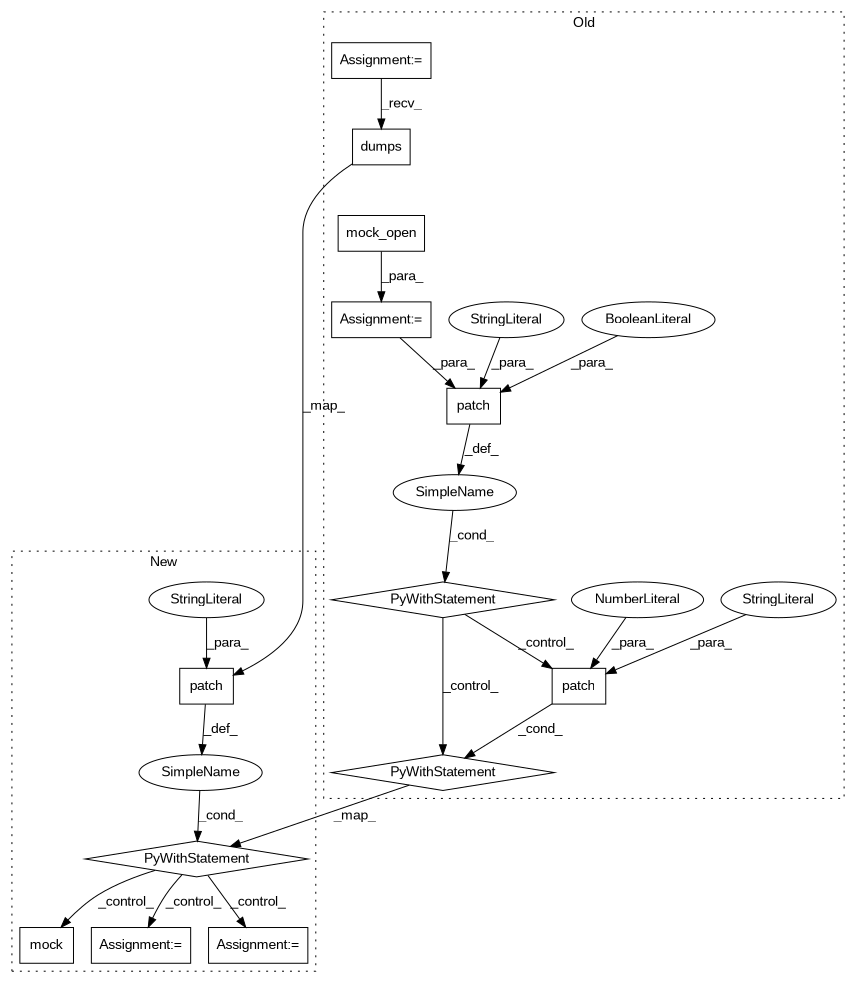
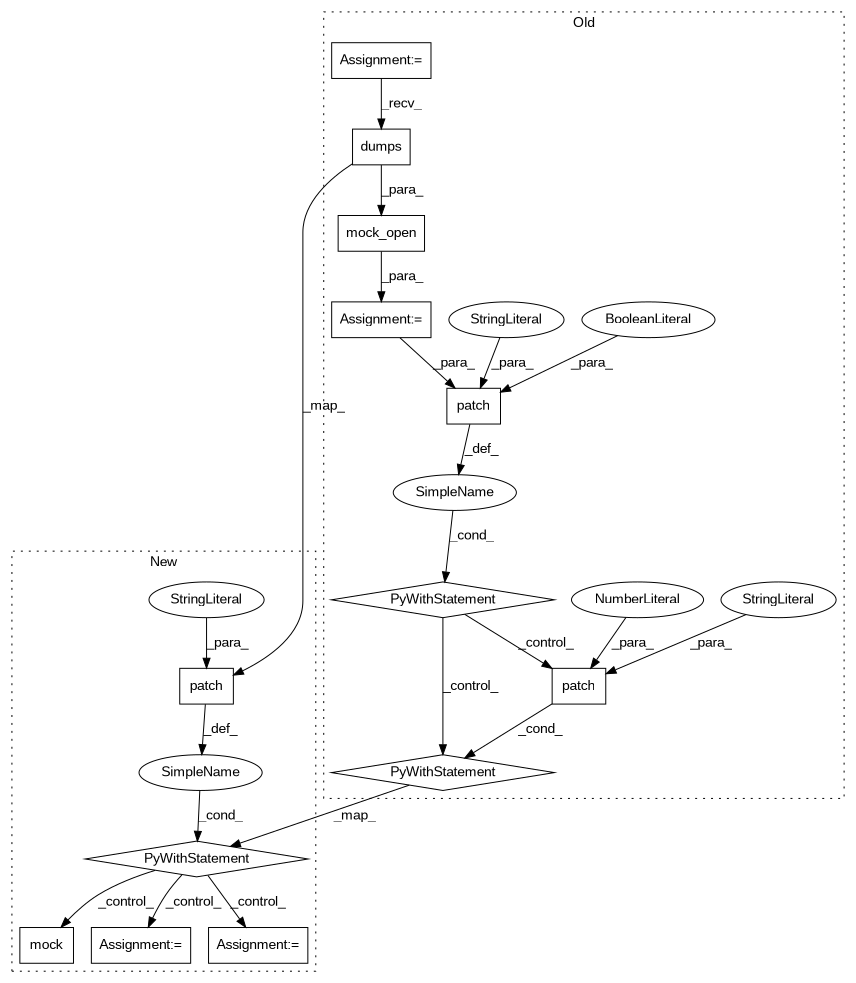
  digraph {
    fontname="Liberation Sans"
    node [a=32 fontname="Liberation Sans" l="6,1" shape=box]
    edge [fontname="Liberation Sans"]
    n1 [l="10,1" label=mock_open s="1763,1811"]
    n2 [a=104 l="10,2" label=PyWithStatement s="1836,1892" shape=diamond]
    n3 [label=patch s="1846,1891"]
    n4 [a=9 l=4 label=BooleanLiteral s=1887 shape=ellipse]
    n5 [a=45 l=30 label=StringLiteral s=1852 shape=ellipse]
    n6 [a=7 l=1 label="Assignment:=" s=1762]
    n7 [a=104 l="10,2" label=PyWithStatement s="1902,1954" shape=diamond]
    n8 [a=42 label=SimpleName shape=ellipse l=""]
    n9 [label=patch s="1912,1953"]
    n10 [a=34 l=1 label=NumberLiteral s=1952 shape=ellipse]
    n11 [label=dumps s="1778,1810"]
    n12 [a=7 l=4 label="Assignment:=" s=1532]
    n13 [a=45 l=33 label=StringLiteral s=1918 shape=ellipse]
    n14 [a=6 l=7 label=mock s=2013]
    n15 [a=42 label=SimpleName shape=ellipse l=""]
    n16 [a=7 l=10 label="Assignment:=" s=1860]
    n17 [a=104 l="10,2" label=PyWithStatement s="1652,1745" shape=diamond]
    n18 [a=7 l=11 label="Assignment:=" s=1759]
    n19 [label=patch s="1662,1744"]
    n20 [a=45 l=49 label=StringLiteral s=1668 shape=ellipse]
    subgraph cluster_1 {
      label=Old
      style=dotted
      n1
      n2
      n3
      n4
      n5
      n6
      n7
      n8
      n9
      n10
      n11
      n12
      n13
    }
    subgraph cluster_2 {
      label=New
      style=dotted
      n14
      n15
      n16
      n17
      n18
      n19
      n20
    }
    n1 -> n6 [label=_para_]
    n2 -> n7 [label=_control_]
    n2 -> n9 [label=_control_]
    n3 -> n8 [label=_def_]
    n4 -> n3 [label=_para_]
    n5 -> n3 [label=_para_]
    n6 -> n3 [label=_para_]
    n7 -> n17 [label=_map_]
    n8 -> n2 [label=_cond_]
    n9 -> n7 [label=_cond_]
    n10 -> n9 [label=_para_]
+   n11 -> n1 [label=_para_]
    n11 -> n19 [label=_map_]
    n12 -> n11 [label=_recv_]
    n13 -> n9 [label=_para_]
    n15 -> n17 [label=_cond_]
    n17 -> n14 [label=_control_]
    n17 -> n16 [label=_control_]
    n17 -> n18 [label=_control_]
    n19 -> n15 [label=_def_]
    n20 -> n19 [label=_para_]
  }
